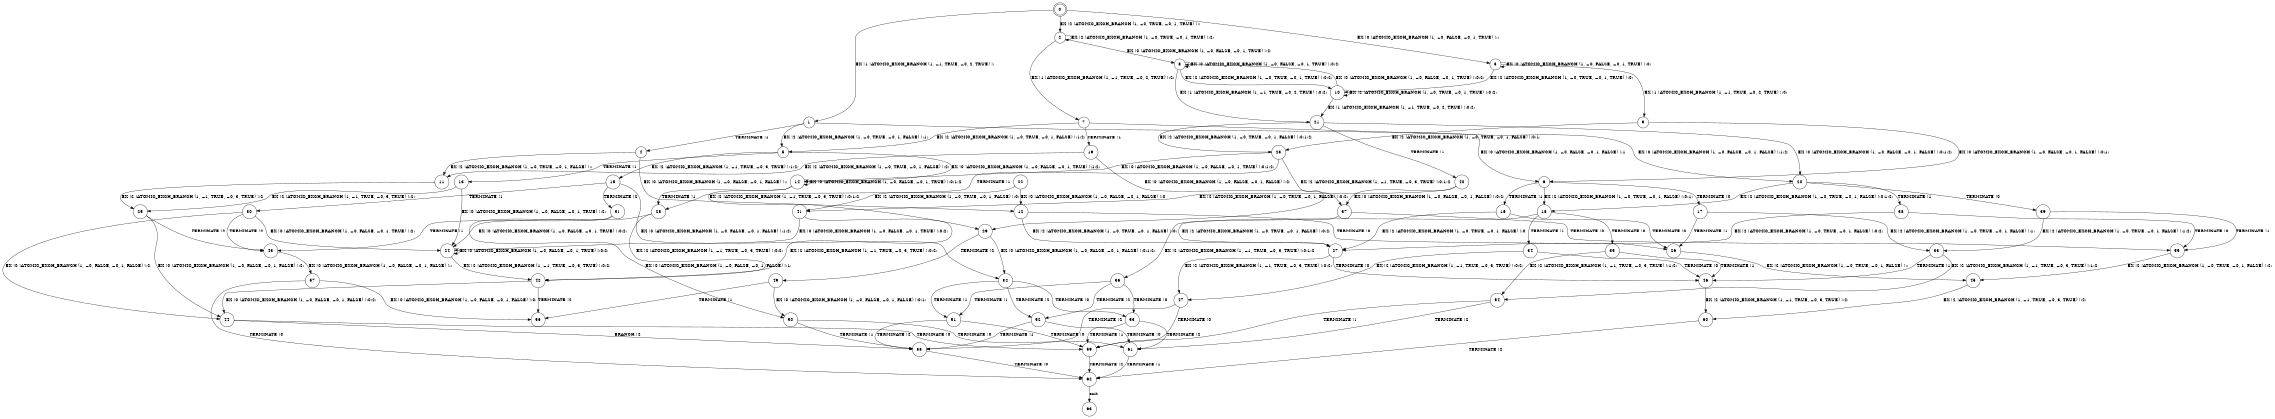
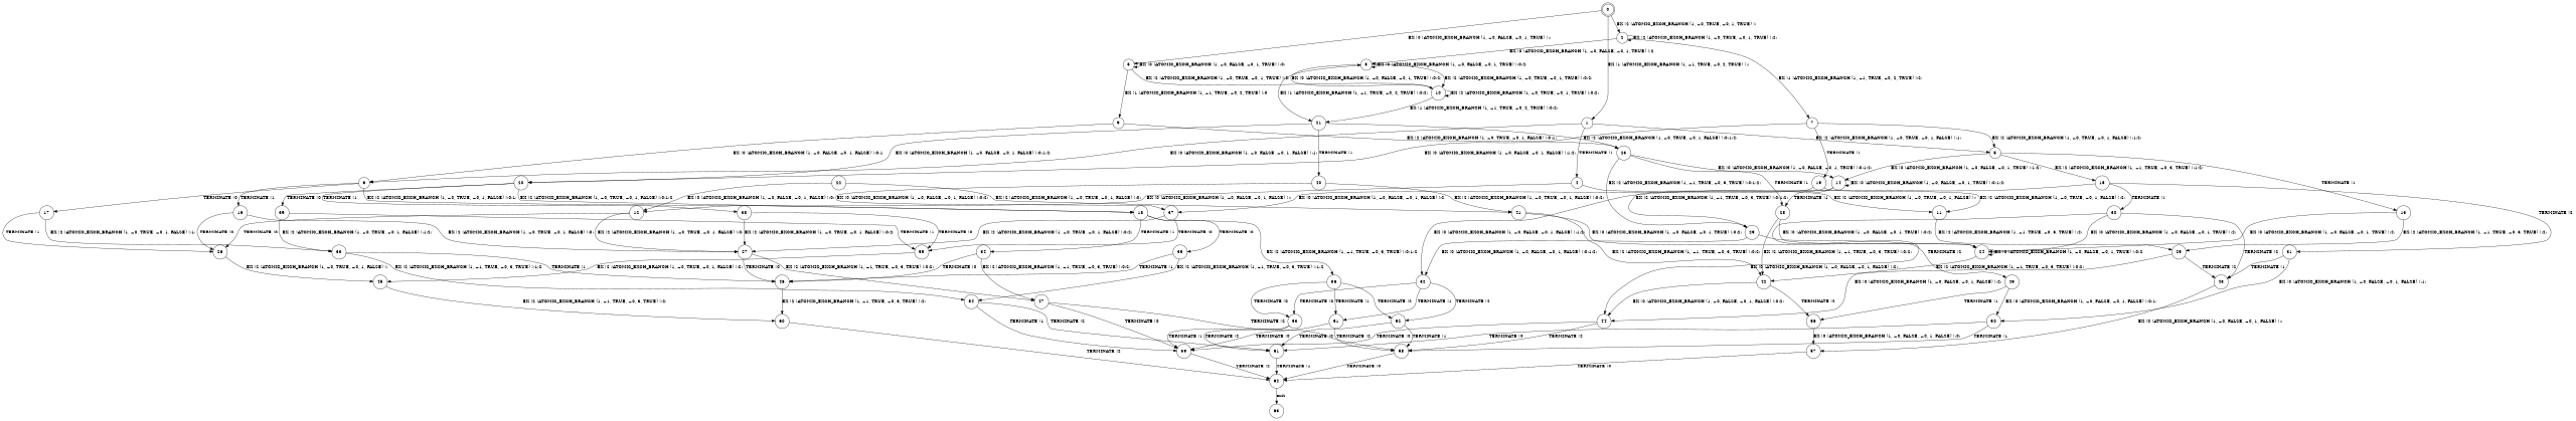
  digraph {
    node [shape=circle]
    0 [peripheries=2]
    1
    2
    3
    4
    5
    6
    7
    8
    9
    10
    11
    12
    13
    14
    15
    16
    17
    18
    19
    20
    21
    23
    25
    26
    27
    24
    28
    29
    30
    31
    32
    33
    34
    35
    36
    37
    38
    39
    40
    22
    41
    42
    43
    44
    45
    46
    47
    49
    50
    51
    52
    53
    54
    55
    56
    57
    58
    59
    60
    61
    62
    63
    0 -> 1 [label="EX !1 !ATOMIC_EXCH_BRANCH (1, +1, TRUE, +0, 2, TRUE) !::"]
    0 -> 2 [label="EX !2 !ATOMIC_EXCH_BRANCH (1, +0, TRUE, +0, 1, TRUE) !::"]
    0 -> 3 [label="EX !0 !ATOMIC_EXCH_BRANCH (1, +0, FALSE, +0, 1, TRUE) !::"]
    1 -> 4 [label="TERMINATE !1"]
    1 -> 5 [label="EX !2 !ATOMIC_EXCH_BRANCH (1, +0, TRUE, +0, 1, FALSE) !:1:"]
    1 -> 6 [label="EX !0 !ATOMIC_EXCH_BRANCH (1, +0, FALSE, +0, 1, FALSE) !:1:"]
    2 -> 2 [label="EX !2 !ATOMIC_EXCH_BRANCH (1, +0, TRUE, +0, 1, TRUE) !:2:"]
    2 -> 7 [label="EX !1 !ATOMIC_EXCH_BRANCH (1, +1, TRUE, +0, 2, TRUE) !:2:"]
    2 -> 8 [label="EX !0 !ATOMIC_EXCH_BRANCH (1, +0, FALSE, +0, 1, TRUE) !:2:"]
    3 -> 3 [label="EX !0 !ATOMIC_EXCH_BRANCH (1, +0, FALSE, +0, 1, TRUE) !:0:"]
    3 -> 9 [label="EX !1 !ATOMIC_EXCH_BRANCH (1, +1, TRUE, +0, 2, TRUE) !:0:"]
    3 -> 10 [label="EX !2 !ATOMIC_EXCH_BRANCH (1, +0, TRUE, +0, 1, TRUE) !:0:"]
    4 -> 11 [label="EX !2 !ATOMIC_EXCH_BRANCH (1, +0, TRUE, +0, 1, FALSE) !::"]
    4 -> 12 [label="EX !0 !ATOMIC_EXCH_BRANCH (1, +0, FALSE, +0, 1, FALSE) !::"]
    5 -> 13 [label="TERMINATE !1"]
    5 -> 14 [label="EX !0 !ATOMIC_EXCH_BRANCH (1, +0, FALSE, +0, 1, TRUE) !:1:2:"]
    5 -> 15 [label="EX !2 !ATOMIC_EXCH_BRANCH (1, +1, TRUE, +0, 3, TRUE) !:1:2:"]
    6 -> 16 [label="TERMINATE !1"]
    6 -> 17 [label="TERMINATE !0"]
    6 -> 18 [label="EX !2 !ATOMIC_EXCH_BRANCH (1, +0, TRUE, +0, 1, FALSE) !:0:1:"]
    7 -> 5 [label="EX !2 !ATOMIC_EXCH_BRANCH (1, +0, TRUE, +0, 1, FALSE) !:1:2:"]
    7 -> 19 [label="TERMINATE !1"]
    7 -> 20 [label="EX !0 !ATOMIC_EXCH_BRANCH (1, +0, FALSE, +0, 1, FALSE) !:1:2:"]
    8 -> 8 [label="EX !0 !ATOMIC_EXCH_BRANCH (1, +0, FALSE, +0, 1, TRUE) !:0:2:"]
    8 -> 10 [label="EX !2 !ATOMIC_EXCH_BRANCH (1, +0, TRUE, +0, 1, TRUE) !:0:2:"]
    8 -> 21 [label="EX !1 !ATOMIC_EXCH_BRANCH (1, +1, TRUE, +0, 2, TRUE) !:0:2:"]
    9 -> 6 [label="EX !0 !ATOMIC_EXCH_BRANCH (1, +0, FALSE, +0, 1, FALSE) !:0:1:"]
    9 -> 23 [label="EX !2 !ATOMIC_EXCH_BRANCH (1, +0, TRUE, +0, 1, FALSE) !:0:1:"]
    10 -> 8 [label="EX !0 !ATOMIC_EXCH_BRANCH (1, +0, FALSE, +0, 1, TRUE) !:0:2:"]
    10 -> 10 [label="EX !2 !ATOMIC_EXCH_BRANCH (1, +0, TRUE, +0, 1, TRUE) !:0:2:"]
    10 -> 21 [label="EX !1 !ATOMIC_EXCH_BRANCH (1, +1, TRUE, +0, 2, TRUE) !:0:2:"]
    11 -> 25 [label="EX !2 !ATOMIC_EXCH_BRANCH (1, +1, TRUE, +0, 3, TRUE) !:2:"]
    12 -> 26 [label="TERMINATE !0"]
    12 -> 27 [label="EX !2 !ATOMIC_EXCH_BRANCH (1, +0, TRUE, +0, 1, FALSE) !:0:"]
    13 -> 25 [label="EX !2 !ATOMIC_EXCH_BRANCH (1, +1, TRUE, +0, 3, TRUE) !:2:"]
    13 -> 24 [label="EX !0 !ATOMIC_EXCH_BRANCH (1, +0, FALSE, +0, 1, TRUE) !:2:"]
    14 -> 14 [label="EX !0 !ATOMIC_EXCH_BRANCH (1, +0, FALSE, +0, 1, TRUE) !:0:1:2:"]
    14 -> 28 [label="TERMINATE !1"]
    14 -> 29 [label="EX !2 !ATOMIC_EXCH_BRANCH (1, +1, TRUE, +0, 3, TRUE) !:0:1:2:"]
    15 -> 30 [label="TERMINATE !1"]
    15 -> 31 [label="TERMINATE !2"]
    15 -> 32 [label="EX !0 !ATOMIC_EXCH_BRANCH (1, +0, FALSE, +0, 1, FALSE) !:1:2:"]
    16 -> 26 [label="TERMINATE !0"]
    16 -> 27 [label="EX !2 !ATOMIC_EXCH_BRANCH (1, +0, TRUE, +0, 1, FALSE) !:0:"]
    17 -> 26 [label="TERMINATE !1"]
    17 -> 33 [label="EX !2 !ATOMIC_EXCH_BRANCH (1, +0, TRUE, +0, 1, FALSE) !:1:"]
    18 -> 34 [label="TERMINATE !1"]
    18 -> 35 [label="TERMINATE !0"]
    18 -> 36 [label="EX !2 !ATOMIC_EXCH_BRANCH (1, +1, TRUE, +0, 3, TRUE) !:0:1:2:"]
    19 -> 11 [label="EX !2 !ATOMIC_EXCH_BRANCH (1, +0, TRUE, +0, 1, FALSE) !:2:"]
    19 -> 37 [label="EX !0 !ATOMIC_EXCH_BRANCH (1, +0, FALSE, +0, 1, FALSE) !:2:"]
    20 -> 18 [label="EX !2 !ATOMIC_EXCH_BRANCH (1, +0, TRUE, +0, 1, FALSE) !:0:1:2:"]
    20 -> 38 [label="TERMINATE !1"]
    20 -> 39 [label="TERMINATE !0"]
    21 -> 20 [label="EX !0 !ATOMIC_EXCH_BRANCH (1, +0, FALSE, +0, 1, FALSE) !:0:1:2:"]
    21 -> 23 [label="EX !2 !ATOMIC_EXCH_BRANCH (1, +0, TRUE, +0, 1, FALSE) !:0:1:2:"]
    21 -> 40 [label="TERMINATE !1"]
    23 -> 14 [label="EX !0 !ATOMIC_EXCH_BRANCH (1, +0, FALSE, +0, 1, TRUE) !:0:1:2:"]
    23 -> 28 [label="TERMINATE !1"]
    23 -> 29 [label="EX !2 !ATOMIC_EXCH_BRANCH (1, +1, TRUE, +0, 3, TRUE) !:0:1:2:"]
    25 -> 43 [label="TERMINATE !2"]
    25 -> 44 [label="EX !0 !ATOMIC_EXCH_BRANCH (1, +0, FALSE, +0, 1, FALSE) !:2:"]
    26 -> 45 [label="EX !2 !ATOMIC_EXCH_BRANCH (1, +0, TRUE, +0, 1, FALSE) !::"]
    27 -> 46 [label="TERMINATE !0"]
    27 -> 47 [label="EX !2 !ATOMIC_EXCH_BRANCH (1, +1, TRUE, +0, 3, TRUE) !:0:2:"]
    24 -> 24 [label="EX !0 !ATOMIC_EXCH_BRANCH (1, +0, FALSE, +0, 1, TRUE) !:0:2:"]
    24 -> 42 [label="EX !2 !ATOMIC_EXCH_BRANCH (1, +1, TRUE, +0, 3, TRUE) !:0:2:"]
    28 -> 24 [label="EX !0 !ATOMIC_EXCH_BRANCH (1, +0, FALSE, +0, 1, TRUE) !:0:2:"]
    28 -> 42 [label="EX !2 !ATOMIC_EXCH_BRANCH (1, +1, TRUE, +0, 3, TRUE) !:0:2:"]
    29 -> 32 [label="EX !0 !ATOMIC_EXCH_BRANCH (1, +0, FALSE, +0, 1, FALSE) !:0:1:2:"]
    29 -> 49 [label="TERMINATE !2"]
    30 -> 24 [label="EX !0 !ATOMIC_EXCH_BRANCH (1, +0, FALSE, +0, 1, TRUE) !:2:"]
    30 -> 43 [label="TERMINATE !2"]
    30 -> 44 [label="EX !0 !ATOMIC_EXCH_BRANCH (1, +0, FALSE, +0, 1, FALSE) !:2:"]
    31 -> 43 [label="TERMINATE !1"]
    31 -> 50 [label="EX !0 !ATOMIC_EXCH_BRANCH (1, +0, FALSE, +0, 1, FALSE) !:1:"]
    32 -> 51 [label="TERMINATE !1"]
    32 -> 52 [label="TERMINATE !2"]
    32 -> 53 [label="TERMINATE !0"]
    33 -> 46 [label="TERMINATE !1"]
    33 -> 54 [label="EX !2 !ATOMIC_EXCH_BRANCH (1, +1, TRUE, +0, 3, TRUE) !:1:2:"]
    34 -> 46 [label="TERMINATE !0"]
    34 -> 47 [label="EX !2 !ATOMIC_EXCH_BRANCH (1, +1, TRUE, +0, 3, TRUE) !:0:2:"]
    35 -> 46 [label="TERMINATE !1"]
    35 -> 54 [label="EX !2 !ATOMIC_EXCH_BRANCH (1, +1, TRUE, +0, 3, TRUE) !:1:2:"]
    36 -> 51 [label="TERMINATE !1"]
    36 -> 52 [label="TERMINATE !2"]
    36 -> 53 [label="TERMINATE !0"]
    37 -> 27 [label="EX !2 !ATOMIC_EXCH_BRANCH (1, +0, TRUE, +0, 1, FALSE) !:0:2:"]
    37 -> 55 [label="TERMINATE !0"]
    38 -> 27 [label="EX !2 !ATOMIC_EXCH_BRANCH (1, +0, TRUE, +0, 1, FALSE) !:0:2:"]
    38 -> 55 [label="TERMINATE !0"]
    39 -> 33 [label="EX !2 !ATOMIC_EXCH_BRANCH (1, +0, TRUE, +0, 1, FALSE) !:1:2:"]
    39 -> 55 [label="TERMINATE !1"]
    40 -> 37 [label="EX !0 !ATOMIC_EXCH_BRANCH (1, +0, FALSE, +0, 1, FALSE) !:0:2:"]
    40 -> 41 [label="EX !2 !ATOMIC_EXCH_BRANCH (1, +0, TRUE, +0, 1, FALSE) !:0:2:"]
    22 -> 12 [label="EX !0 !ATOMIC_EXCH_BRANCH (1, +0, FALSE, +0, 1, FALSE) !:0:"]
    22 -> 41 [label="EX !2 !ATOMIC_EXCH_BRANCH (1, +0, TRUE, +0, 1, FALSE) !:0:"]
    41 -> 24 [label="EX !0 !ATOMIC_EXCH_BRANCH (1, +0, FALSE, +0, 1, TRUE) !:0:2:"]
    41 -> 42 [label="EX !2 !ATOMIC_EXCH_BRANCH (1, +1, TRUE, +0, 3, TRUE) !:0:2:"]
    42 -> 44 [label="EX !0 !ATOMIC_EXCH_BRANCH (1, +0, FALSE, +0, 1, FALSE) !:0:2:"]
    42 -> 56 [label="TERMINATE !2"]
    43 -> 57 [label="EX !0 !ATOMIC_EXCH_BRANCH (1, +0, FALSE, +0, 1, FALSE) !::"]
-   44 -> 58 [label="BRANCH !2"]
+   44 -> 58 [label="TERMINATE !2"]
    44 -> 59 [label="TERMINATE !0"]
    45 -> 60 [label="EX !2 !ATOMIC_EXCH_BRANCH (1, +1, TRUE, +0, 3, TRUE) !:2:"]
    46 -> 60 [label="EX !2 !ATOMIC_EXCH_BRANCH (1, +1, TRUE, +0, 3, TRUE) !:2:"]
    47 -> 58 [label="TERMINATE !2"]
    47 -> 59 [label="TERMINATE !0"]
    49 -> 50 [label="EX !0 !ATOMIC_EXCH_BRANCH (1, +0, FALSE, +0, 1, FALSE) !:0:1:"]
    49 -> 56 [label="TERMINATE !1"]
    50 -> 58 [label="TERMINATE !1"]
    50 -> 61 [label="TERMINATE !0"]
    51 -> 58 [label="TERMINATE !2"]
    51 -> 59 [label="TERMINATE !0"]
    52 -> 58 [label="TERMINATE !1"]
    52 -> 61 [label="TERMINATE !0"]
    53 -> 59 [label="TERMINATE !1"]
    53 -> 61 [label="TERMINATE !2"]
    54 -> 59 [label="TERMINATE !1"]
    54 -> 61 [label="TERMINATE !2"]
    55 -> 45 [label="EX !2 !ATOMIC_EXCH_BRANCH (1, +0, TRUE, +0, 1, FALSE) !:2:"]
-   57 -> 56 [label="EX !0 !ATOMIC_EXCH_BRANCH (1, +0, FALSE, +0, 1, FALSE) !:0:"]
+   56 -> 57 [label="EX !0 !ATOMIC_EXCH_BRANCH (1, +0, FALSE, +0, 1, FALSE) !:0:"]
    57 -> 62 [label="TERMINATE !0"]
    58 -> 62 [label="TERMINATE !0"]
    59 -> 62 [label="TERMINATE !2"]
    60 -> 62 [label="TERMINATE !2"]
    61 -> 62 [label="TERMINATE !1"]
    62 -> 63 [label=exit]
  }
